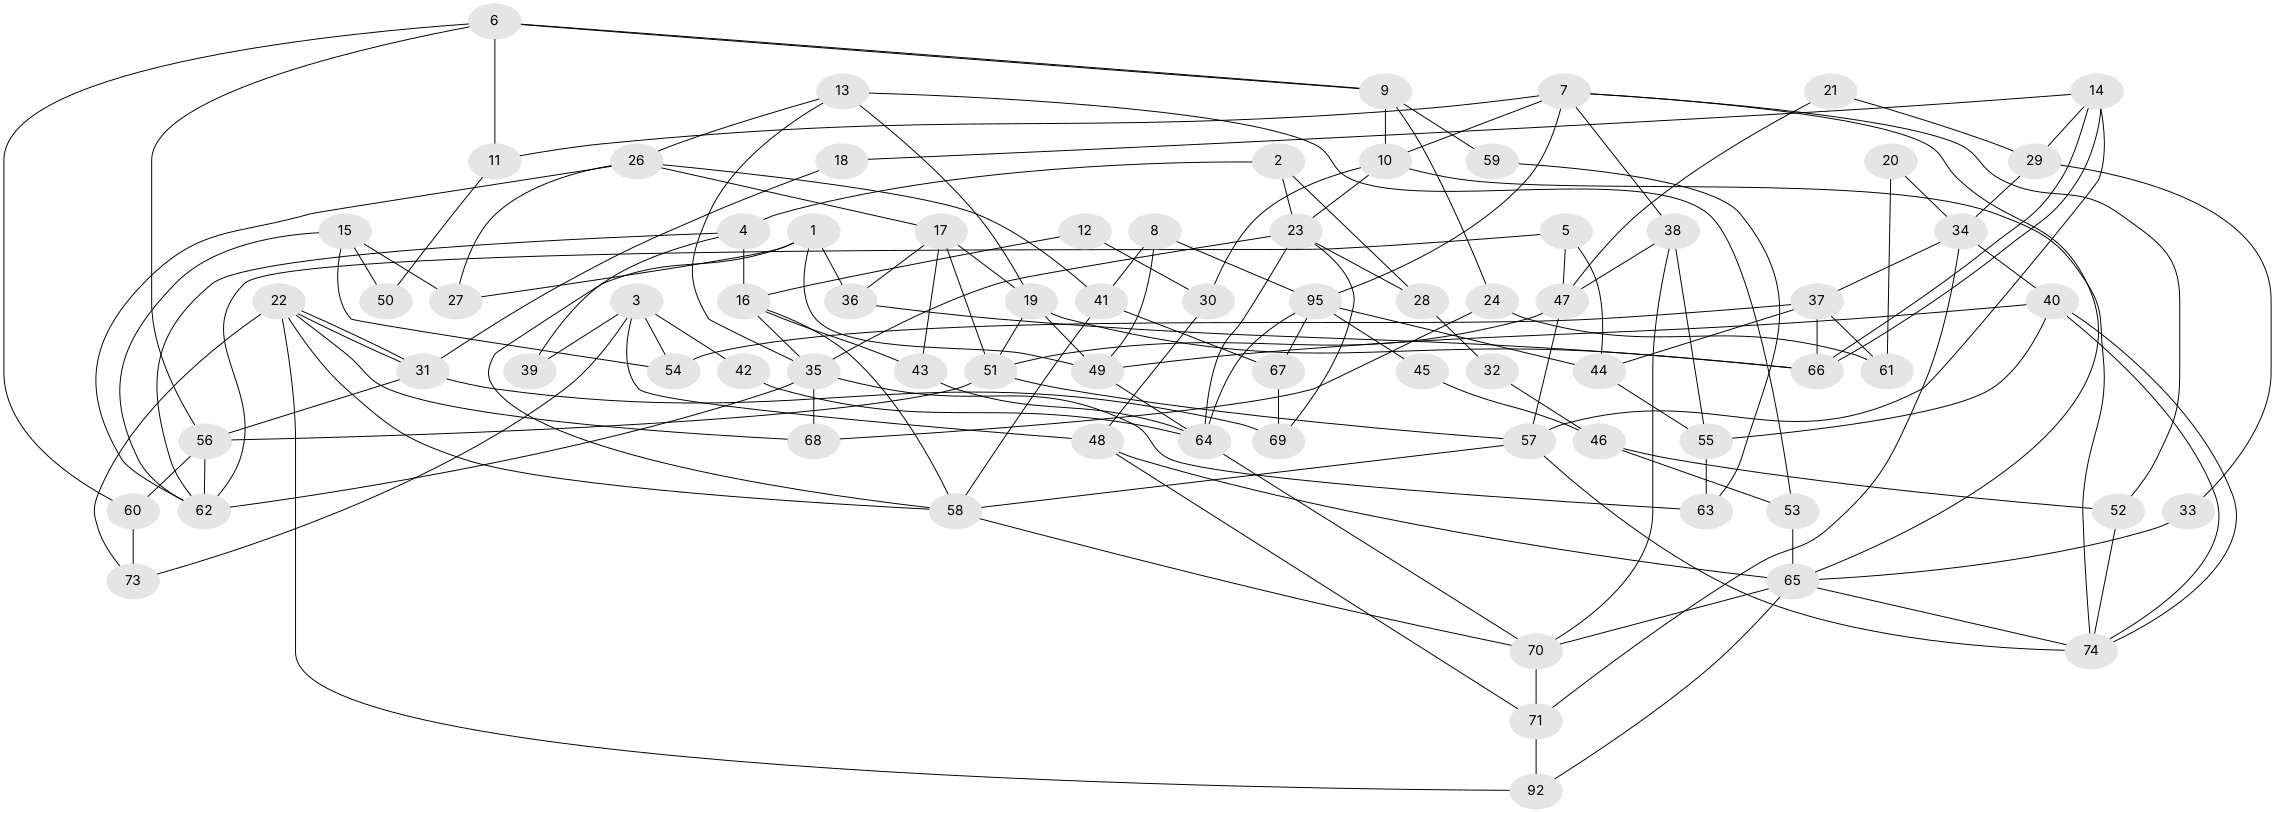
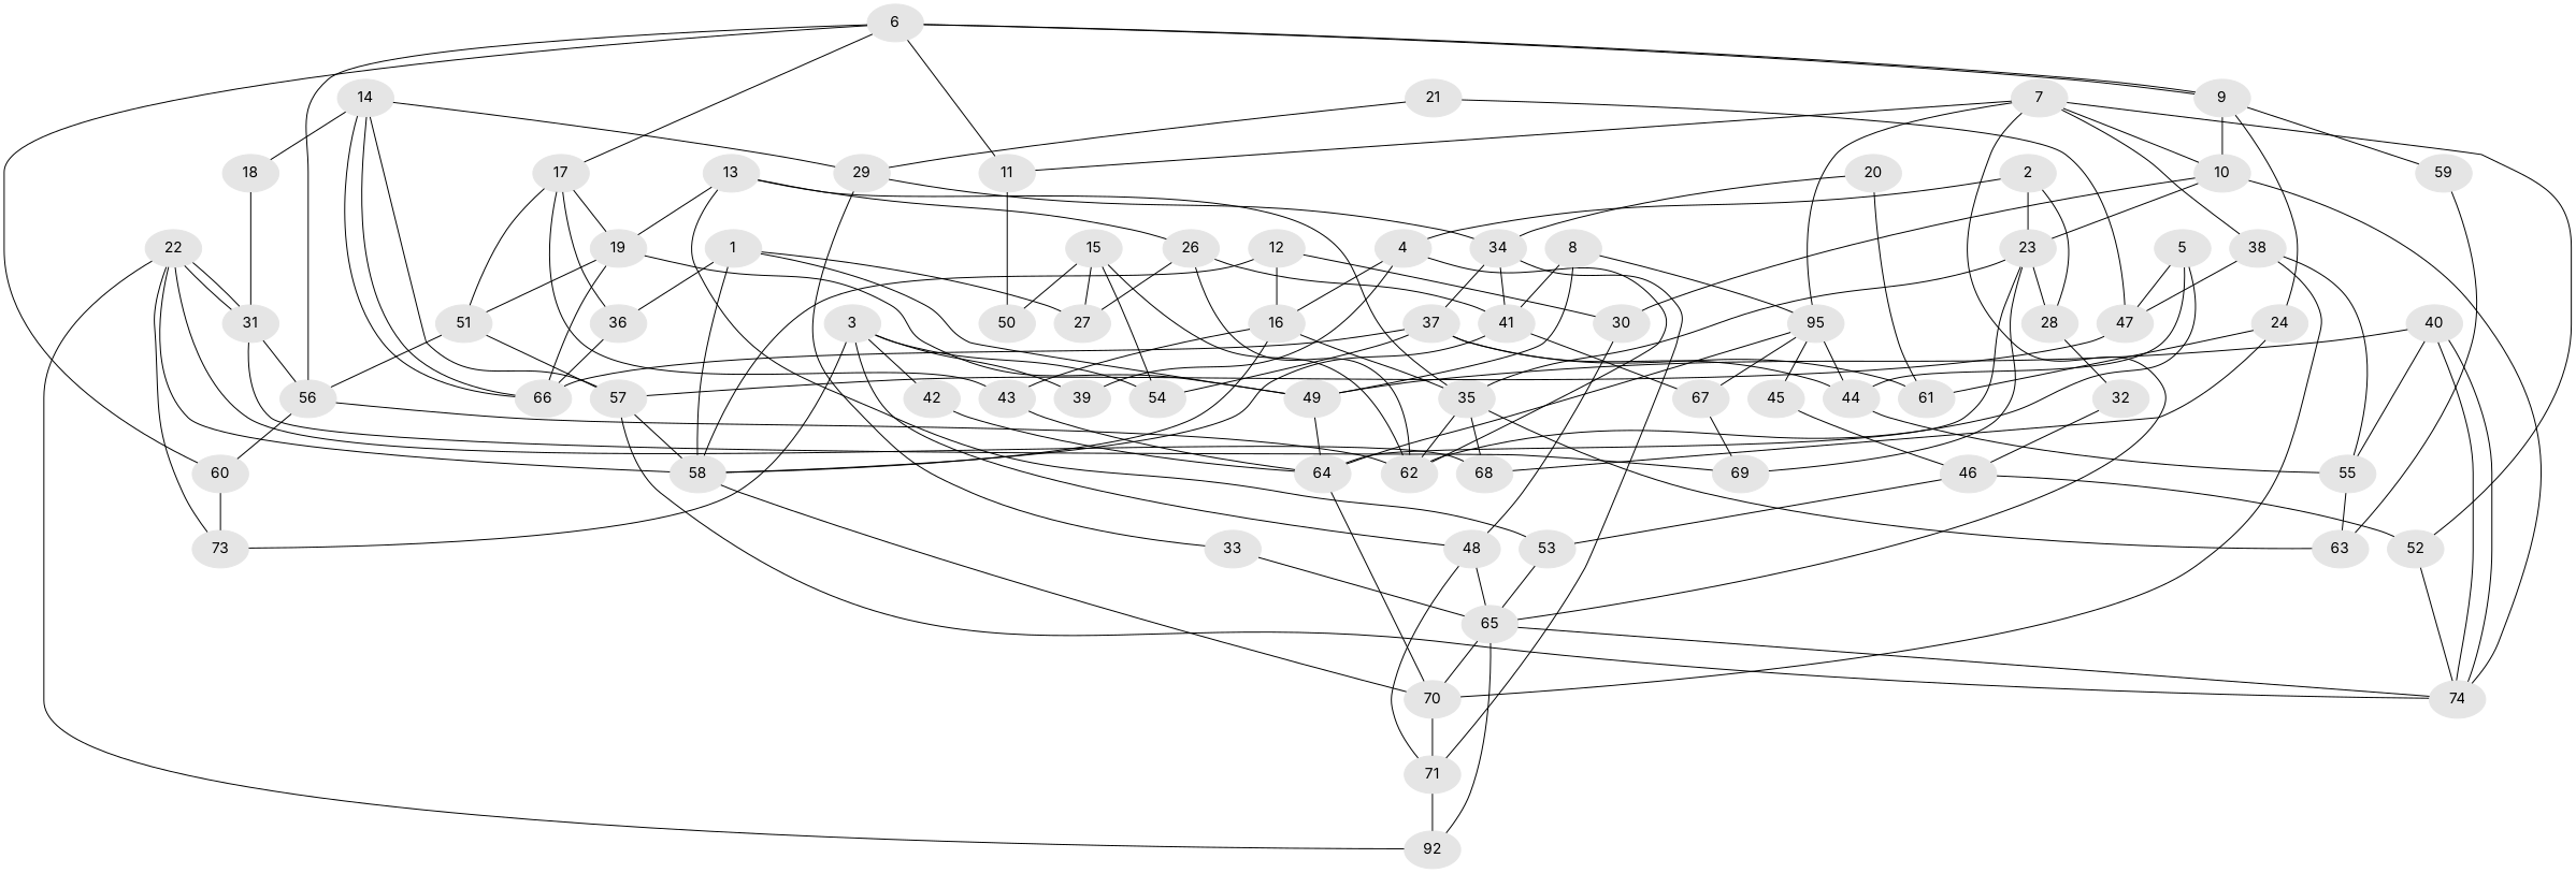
  graph {
    fontname=Inter
    node [color=gray90 fontname=Inter style=filled]
    edge [fontname=Inter]
    1
    27
    36
    49
    58
    66
    64
    70
    2
    4
    23
    28
    39
    16
    62
    35
    69
    32
    3
    42
    48
    54
    73
    65
    71
    43
    5
    44
    47
    11
    50
    55
    6
    9
    17
    56
    60
    10
    24
    59
    19
    51
    7
    n44 [label=95]
    38
    52
    30
    74
    45
    67
    n51 [label=92]
    8
    41
    61
    68
    63
    12
    13
    26
    53
    14
    18
    29
    57
    31
    34
    33
    15
    20
    37
    40
    21
    22
    46
    1 -- 27
    1 -- 36
    1 -- 49
    1 -- 58
    36 -- 66
    49 -- 64
    58 -- 70
    64 -- 70
    70 -- 71
    2 -- 4
    2 -- 23
    2 -- 28
    4 -- 39
    4 -- 16
    4 -- 62
    23 -- 64
    23 -- 28
    23 -- 35
    23 -- 69
    28 -- 32
    16 -- 58
    16 -- 35
    16 -- 43
    35 -- 62
    35 -- 68
    35 -- 63
    32 -- 46
    3 -- 39
    3 -- 42
    3 -- 48
    3 -- 54
    3 -- 73
    42 -- 64
    48 -- 65
    48 -- 71
    65 -- 70
    65 -- 74
    65 -- n51
    71 -- n51
    43 -- 64
    5 -- 62
    5 -- 44
    5 -- 47
    44 -- 55
-   47 -- 51
    47 -- 57
    11 -- 50
    55 -- 63
    6 -- 11
    6 -- 9
    6 -- 9
-   26 -- 17
+   6 -- 17
    6 -- 56
    6 -- 60
    9 -- 10
    9 -- 24
    9 -- 59
    17 -- 36
    17 -- 43
    17 -- 19
    17 -- 51
    56 -- 62
    56 -- 60
    60 -- 73
    10 -- 23
    10 -- 30
    10 -- 74
    24 -- 61
    24 -- 68
    59 -- 63
    19 -- 49
    19 -- 66
    19 -- 51
    51 -- 56
    51 -- 57
    7 -- 65
    7 -- 11
    7 -- 10
    7 -- n44
    7 -- 38
    7 -- 52
    n44 -- 64
    n44 -- 44
    n44 -- 45
    n44 -- 67
    38 -- 70
    38 -- 47
    38 -- 55
    52 -- 74
    30 -- 48
    45 -- 46
    67 -- 69
    8 -- 49
    8 -- n44
    8 -- 41
    41 -- 58
    41 -- 67
+   12 -- 58
    12 -- 16
    12 -- 30
    13 -- 35
    13 -- 19
    13 -- 26
    13 -- 53
    26 -- 27
    26 -- 62
    26 -- 41
    53 -- 65
    14 -- 66
    14 -- 66
    14 -- 18
    14 -- 29
    14 -- 57
    18 -- 31
    29 -- 34
    29 -- 33
    57 -- 58
    57 -- 74
    31 -- 69
    31 -- 56
    34 -- 71
    34 -- 37
-   34 -- 40
+   34 -- 41
    33 -- 65
    15 -- 27
    15 -- 62
    15 -- 54
    15 -- 50
    20 -- 61
    20 -- 34
    37 -- 66
    37 -- 54
    37 -- 44
    37 -- 61
    40 -- 49
    40 -- 55
    40 -- 74
    40 -- 74
    21 -- 47
    21 -- 29
    22 -- 58
    22 -- 73
    22 -- n51
    22 -- 68
    22 -- 31
    22 -- 31
    46 -- 52
    46 -- 53
  }
